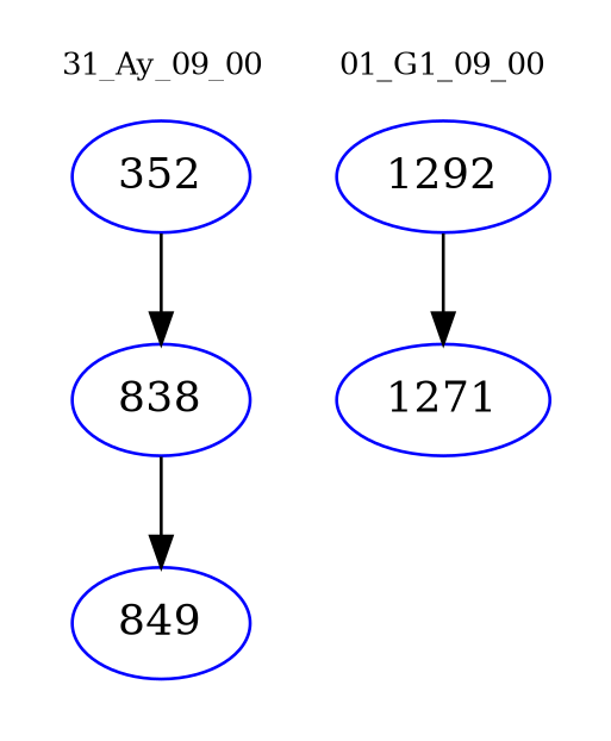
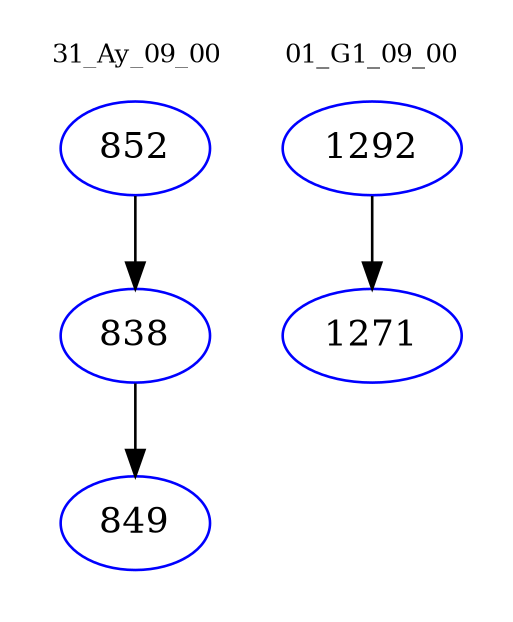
  digraph {
    node [color=blue]
    edge [color=black]
-   n1 [label=352]
+   n1 [label=852]
    n2 [label=838]
    n3 [label=849]
    n4 [label=1292]
    n5 [label=1271]
    subgraph cluster_1 {
      color=white
      fontsize=10
      label="31_Ay_09_00"
      n1
      n2
      n3
    }
    subgraph cluster_2 {
      color=white
      fontsize=10
      label="01_G1_09_00"
      n4
      n5
    }
    n1 -> n2
    n2 -> n3
    n4 -> n5
  }
